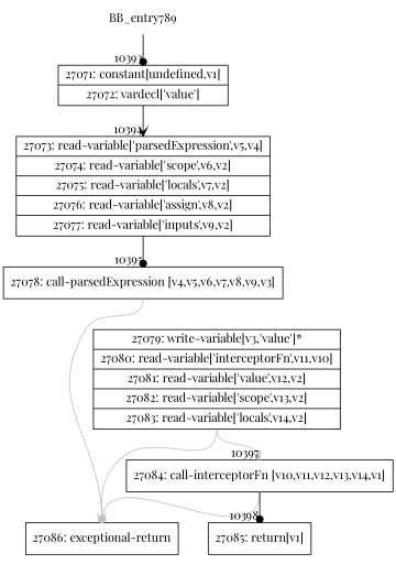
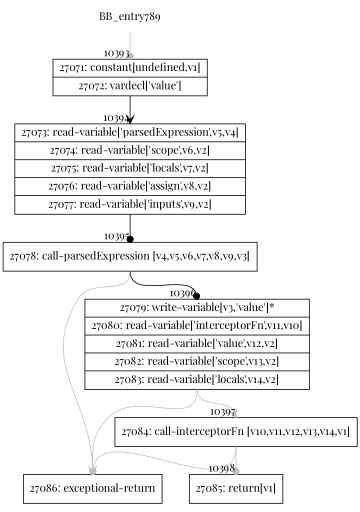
  digraph {
    fontname="Playfair Display"
    rankdir=TD
    node [fontname="Playfair Display" shape=record]
    edge [arrowhead=dot fontname="Playfair Display" headport=n tailport=s]
    BB_entry789 [shape=none]
    n2 [label="{27071: constant[undefined,v1]|27072: vardecl['value']}"]
    n3 [label="{27073: read-variable['parsedExpression',v5,v4]|27074: read-variable['scope',v6,v2]|27075: read-variable['locals',v7,v2]|27076: read-variable['assign',v8,v2]|27077: read-variable['inputs',v9,v2]}"]
    n4 [label="{27078: call-parsedExpression [v4,v5,v6,v7,v8,v9,v3]}"]
    n5 [label="{27086: exceptional-return}"]
    n6 [label="{27079: write-variable[v3,'value']*|27080: read-variable['interceptorFn',v11,v10]|27081: read-variable['value',v12,v2]|27082: read-variable['scope',v13,v2]|27083: read-variable['locals',v14,v2]}"]
    n7 [label="{27084: call-interceptorFn [v10,v11,v12,v13,v14,v1]}"]
    n8 [label="{27085: return[v1]}"]
-   BB_entry789 -> n2 [headlabel="    10393"]
+   BB_entry789 -> n2 [headlabel="    10393" color=gray]
    n2 -> n3 [arrowhead=vee headlabel="      10394"]
    n3 -> n4 [headlabel="      10395"]
    n4 -> n5 [arrowhead=vee color=gray]
+   n4 -> n6 [headlabel="      10396"]
    n6 -> n5 [color=gray]
    n6 -> n7 [arrowhead=vee color=gray headlabel="      10397"]
    n7 -> n5 [color=gray]
-   n7 -> n8 [headlabel="      10398"]
+   n7 -> n8 [headlabel="      10398" color=gray]
  }
